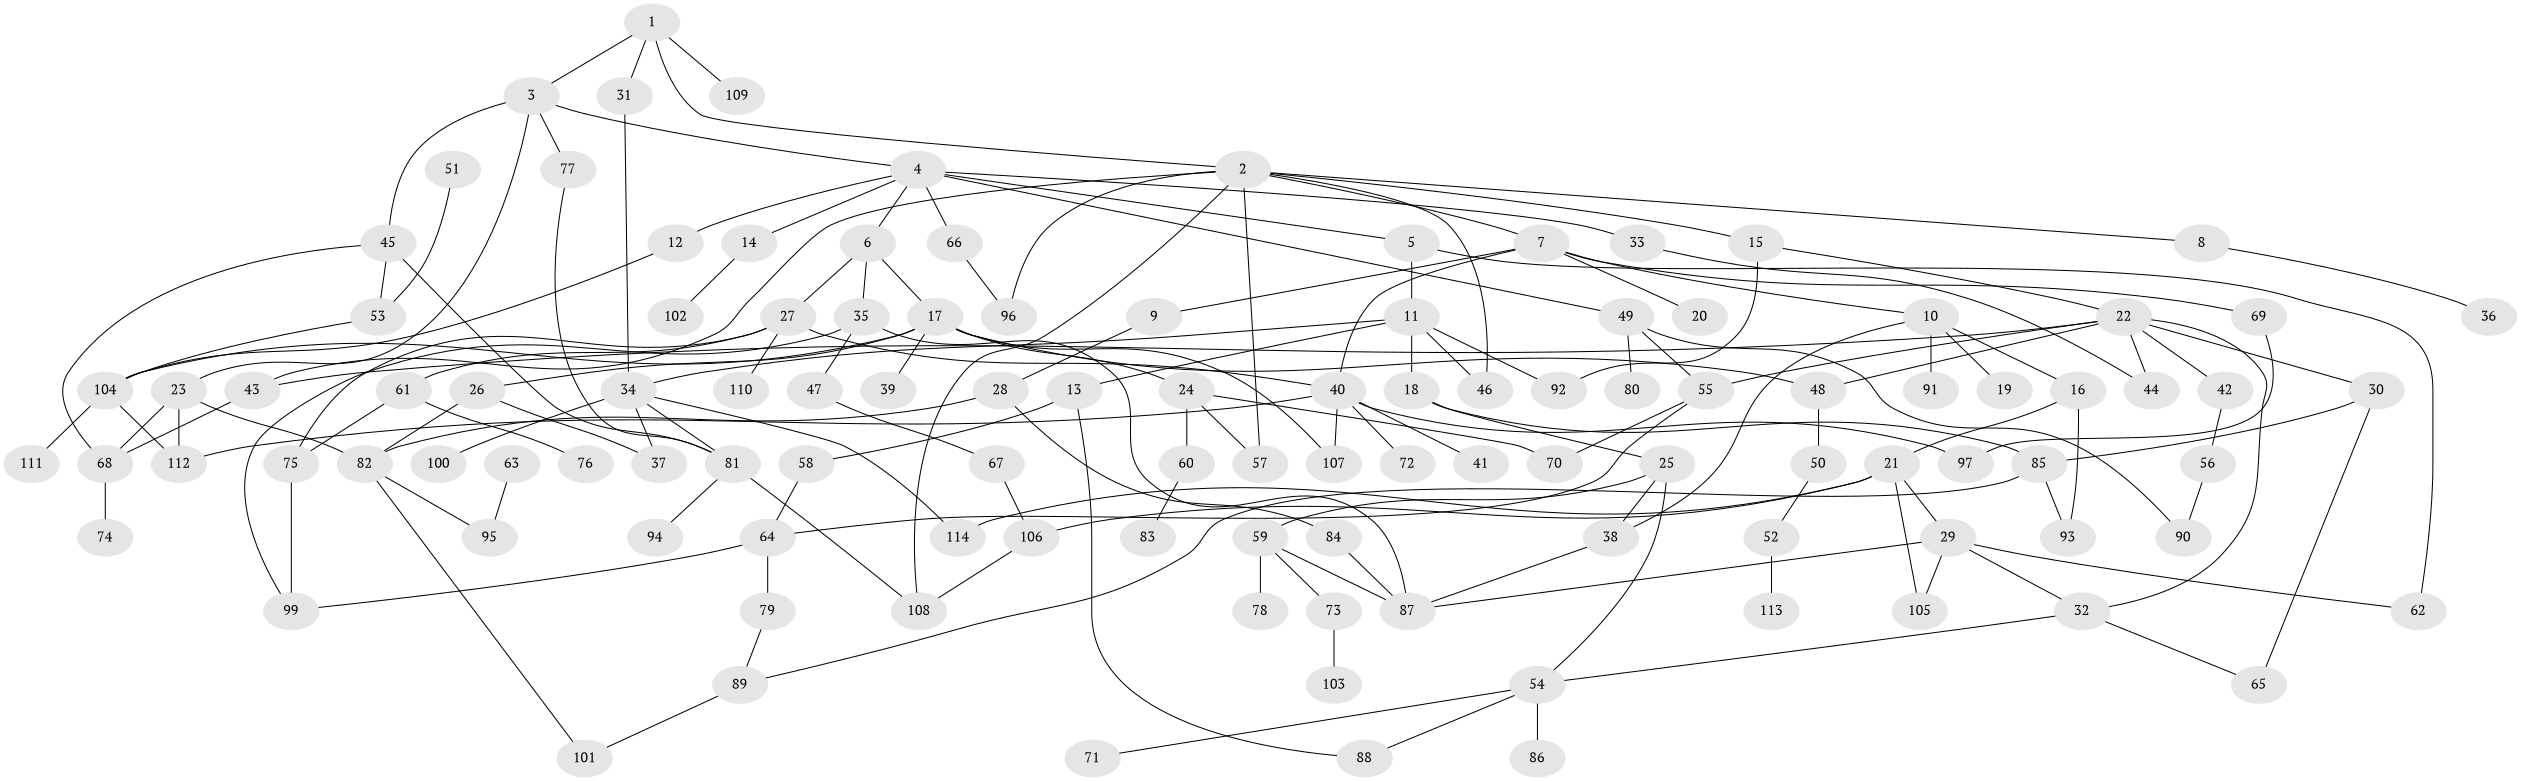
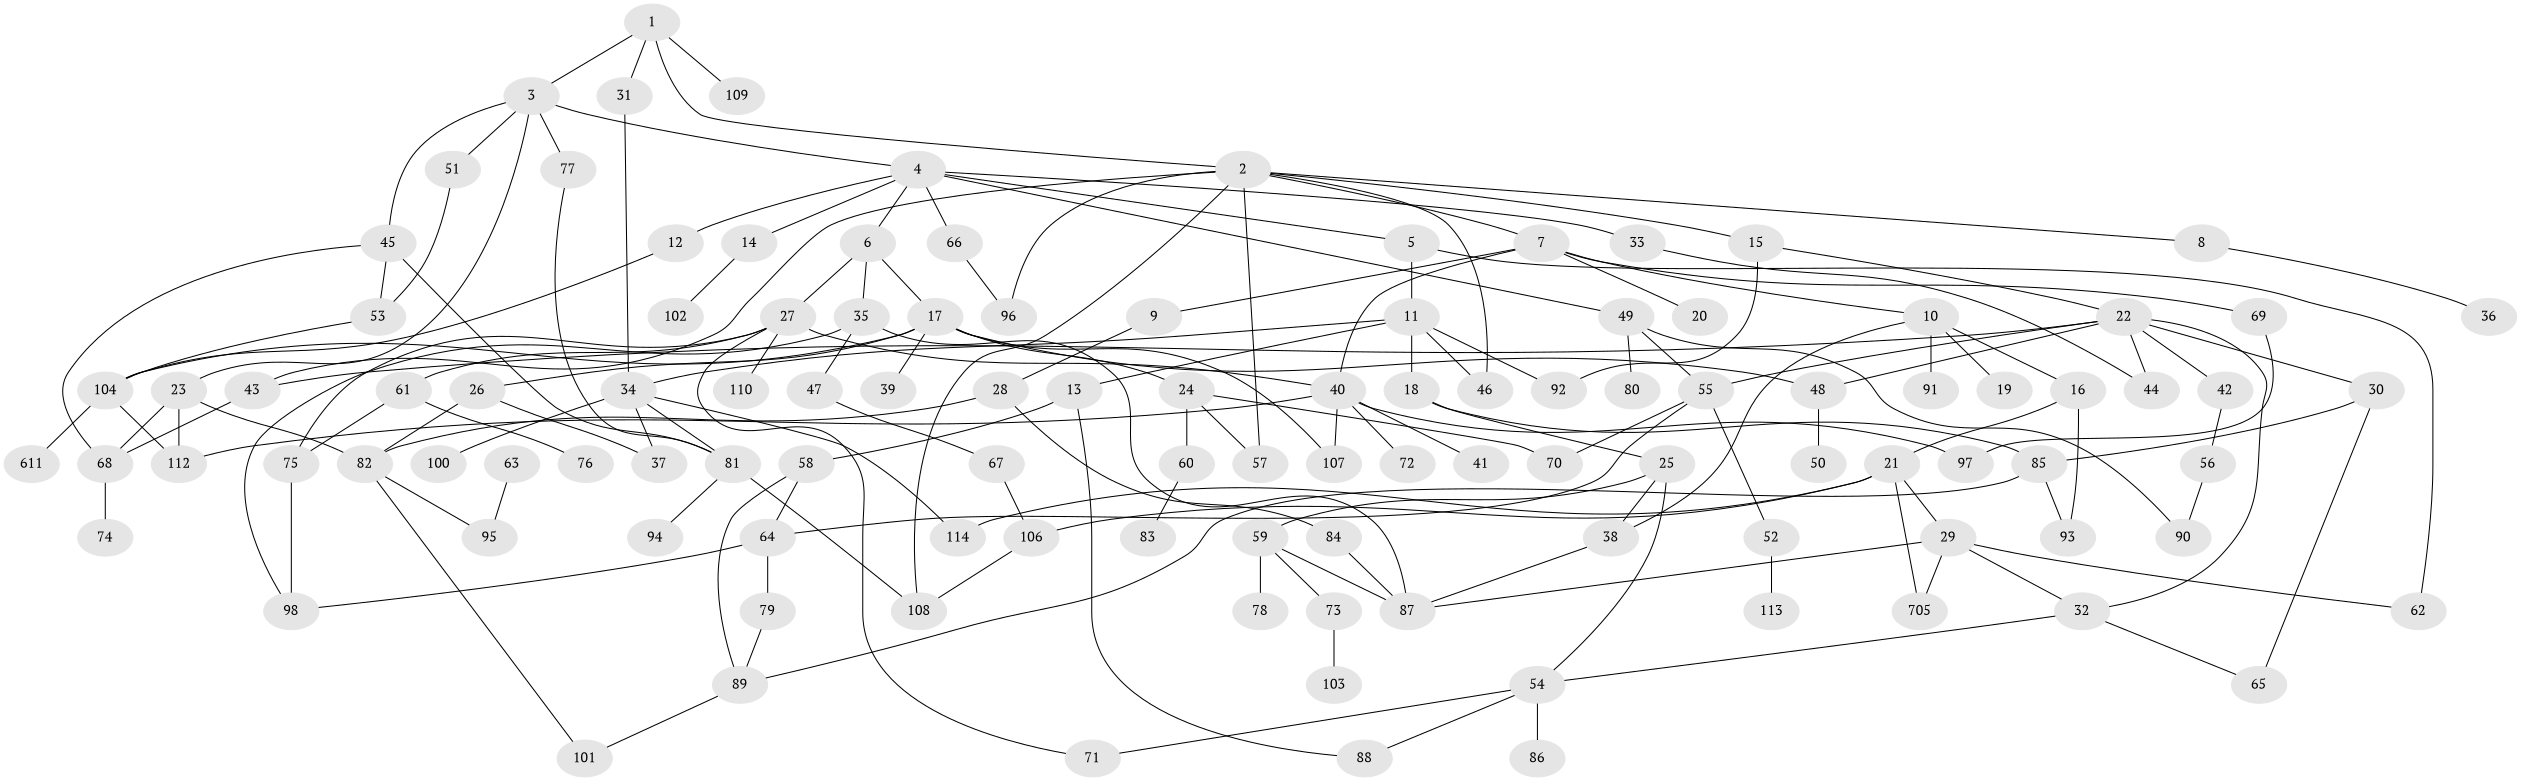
  graph {
    fontname="PT Serif"
    node [color=gray90 fontname="PT Serif" style=filled]
    edge [fontname="PT Serif"]
    1
    2
    3
    31
    109
    7
    8
    15
    43
    46
    57
    96
    108
    4
    23
    45
    51
    77
    34
    9
    10
    20
    40
    69
    36
    92
    22
    68
    5
    6
    12
    14
    33
    49
    66
    82
    112
    81
    53
    11
    62
    17
    27
    35
    104
    102
    44
    55
    80
    90
    13
    18
    24
    26
    39
    48
    107
    61
    71
    75
    110
    87
    47
-   99
+   99 [label=98]
    28
    16
    19
    38
    91
    41
    72
    97
    84
    21
    93
    58
    88
    25
    85
    114
    37
    100
-   111
+   111 [label=611]
    64
    89
    30
    32
    42
    29
-   105
+   105 [label=705]
    106
    60
    70
    50
    54
    59
    65
    56
    74
    95
    101
    83
    86
    73
    78
    76
    94
    67
    63
    52
    113
    79
    103
    1 -- 2
    1 -- 3
    1 -- 31
    1 -- 109
    2 -- 7
    2 -- 8
    2 -- 15
    2 -- 43
    2 -- 46
    2 -- 57
    2 -- 96
    2 -- 108
    3 -- 4
    3 -- 23
    3 -- 45
+   3 -- 51
    3 -- 77
    31 -- 34
    7 -- 9
    7 -- 10
    7 -- 20
    7 -- 40
    7 -- 69
    8 -- 36
    15 -- 92
    15 -- 22
    43 -- 68
    4 -- 5
    4 -- 6
    4 -- 12
    4 -- 14
    4 -- 33
    4 -- 49
    4 -- 66
    23 -- 68
    23 -- 82
    23 -- 112
    45 -- 68
    45 -- 81
    45 -- 53
    51 -- 53
    77 -- 81
    34 -- 81
    34 -- 114
    34 -- 37
    34 -- 100
    9 -- 28
    10 -- 16
    10 -- 19
    10 -- 38
    10 -- 91
    40 -- 112
    40 -- 107
    40 -- 41
    40 -- 72
    40 -- 97
    69 -- 97
    22 -- 43
    22 -- 44
    22 -- 55
    22 -- 48
    22 -- 30
    22 -- 32
    22 -- 42
    68 -- 74
    5 -- 11
    5 -- 62
    6 -- 17
    6 -- 27
    6 -- 35
    12 -- 104
    14 -- 102
    33 -- 44
    49 -- 55
    49 -- 80
    49 -- 90
    66 -- 96
    82 -- 95
    82 -- 101
    81 -- 108
    81 -- 94
    53 -- 104
    11 -- 46
    11 -- 34
    11 -- 92
    11 -- 13
    11 -- 18
    17 -- 104
    17 -- 24
    17 -- 26
    17 -- 39
    17 -- 48
    17 -- 107
    27 -- 40
    27 -- 61
+   27 -- 71
    27 -- 75
    27 -- 110
    35 -- 87
    35 -- 47
    35 -- 99
    104 -- 112
    104 -- 111
    55 -- 64
    55 -- 70
    13 -- 58
    13 -- 88
    18 -- 25
    18 -- 85
    24 -- 57
    24 -- 60
    24 -- 70
    26 -- 82
    26 -- 37
    48 -- 50
    61 -- 75
    61 -- 76
    75 -- 99
    47 -- 67
    28 -- 82
    28 -- 84
    16 -- 21
    16 -- 93
    38 -- 87
    84 -- 87
    21 -- 114
    21 -- 29
    21 -- 105
    21 -- 106
    58 -- 64
+   58 -- 89
    25 -- 38
    25 -- 54
    25 -- 59
    85 -- 93
    85 -- 89
    64 -- 99
    64 -- 79
    89 -- 101
    30 -- 85
    30 -- 65
    32 -- 54
    32 -- 65
    42 -- 56
    29 -- 62
    29 -- 87
    29 -- 32
    29 -- 105
    106 -- 108
    60 -- 83
-   50 -- 52
+   55 -- 52
    54 -- 71
    54 -- 88
    54 -- 86
    59 -- 87
    59 -- 73
    59 -- 78
    56 -- 90
    73 -- 103
    67 -- 106
    63 -- 95
    52 -- 113
    79 -- 89
  }
